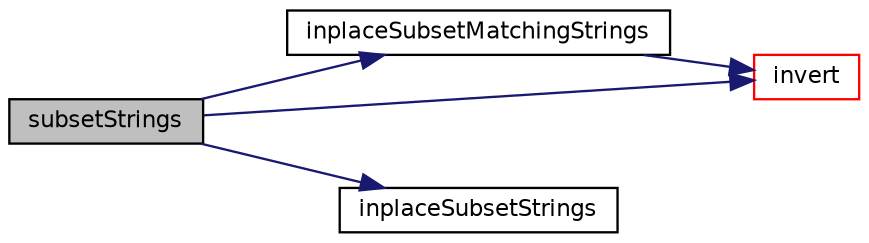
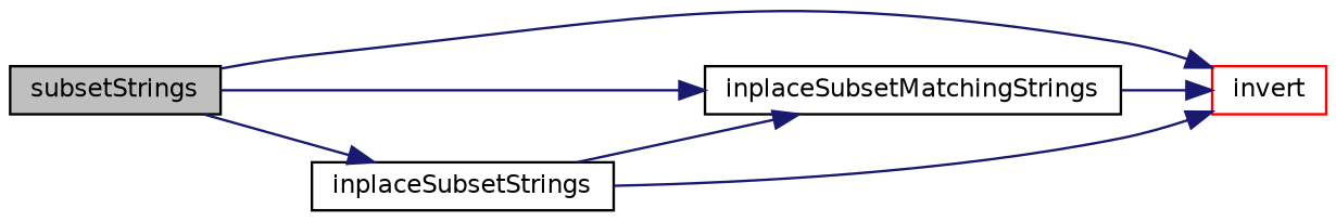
  digraph {
    fontname="DejaVu Sans"
    rankdir=LR
    node [color=black fontname="DejaVu Sans" fontsize=10 shape=record]
    edge [color=midnightblue fontname="DejaVu Sans" fontsize=10 labelfontname=FreeSans labelfontsize=10 style=solid]
    n1 [fillcolor=grey75 fontcolor=black height=0.2 label=subsetStrings style=filled width=0.4]
    n2 [height=0.2 label=inplaceSubsetMatchingStrings width=0.4]
    n3 [color=red height=0.2 label=invert width=0.4]
    n4 [height=0.2 label=inplaceSubsetStrings width=0.4]
    n1 -> n2
    n1 -> n3
    n1 -> n4
    n2 -> n3
+   n4 -> n2
+   n4 -> n3
  }
